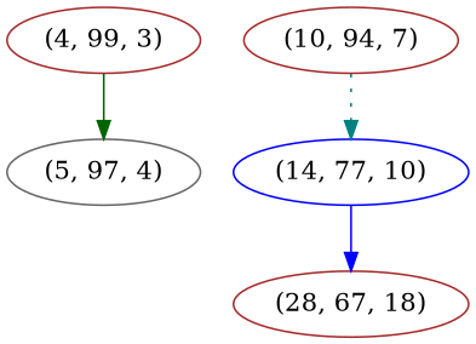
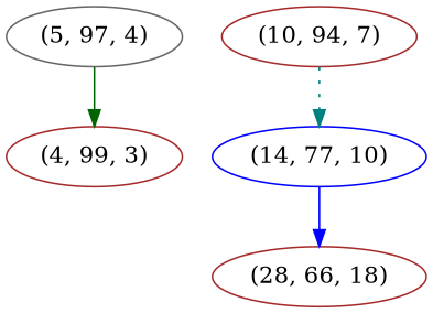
  digraph {
    node [color=brown]
    edge [style=solid]
    "(5, 97, 4)" [color=gray40]
    "(4, 99, 3)"
    "(14, 77, 10)" [color=blue]
    "(10, 94, 7)"
-   "(28, 66, 18)" [label="(28, 67, 18)"]
-   "(4, 99, 3)" -> "(5, 97, 4)" [color=darkgreen]
+   "(28, 66, 18)"
+   "(5, 97, 4)" -> "(4, 99, 3)" [color=darkgreen]
    "(14, 77, 10)" -> "(28, 66, 18)" [color=blue]
    "(10, 94, 7)" -> "(14, 77, 10)" [color=teal style=dotted]
  }
